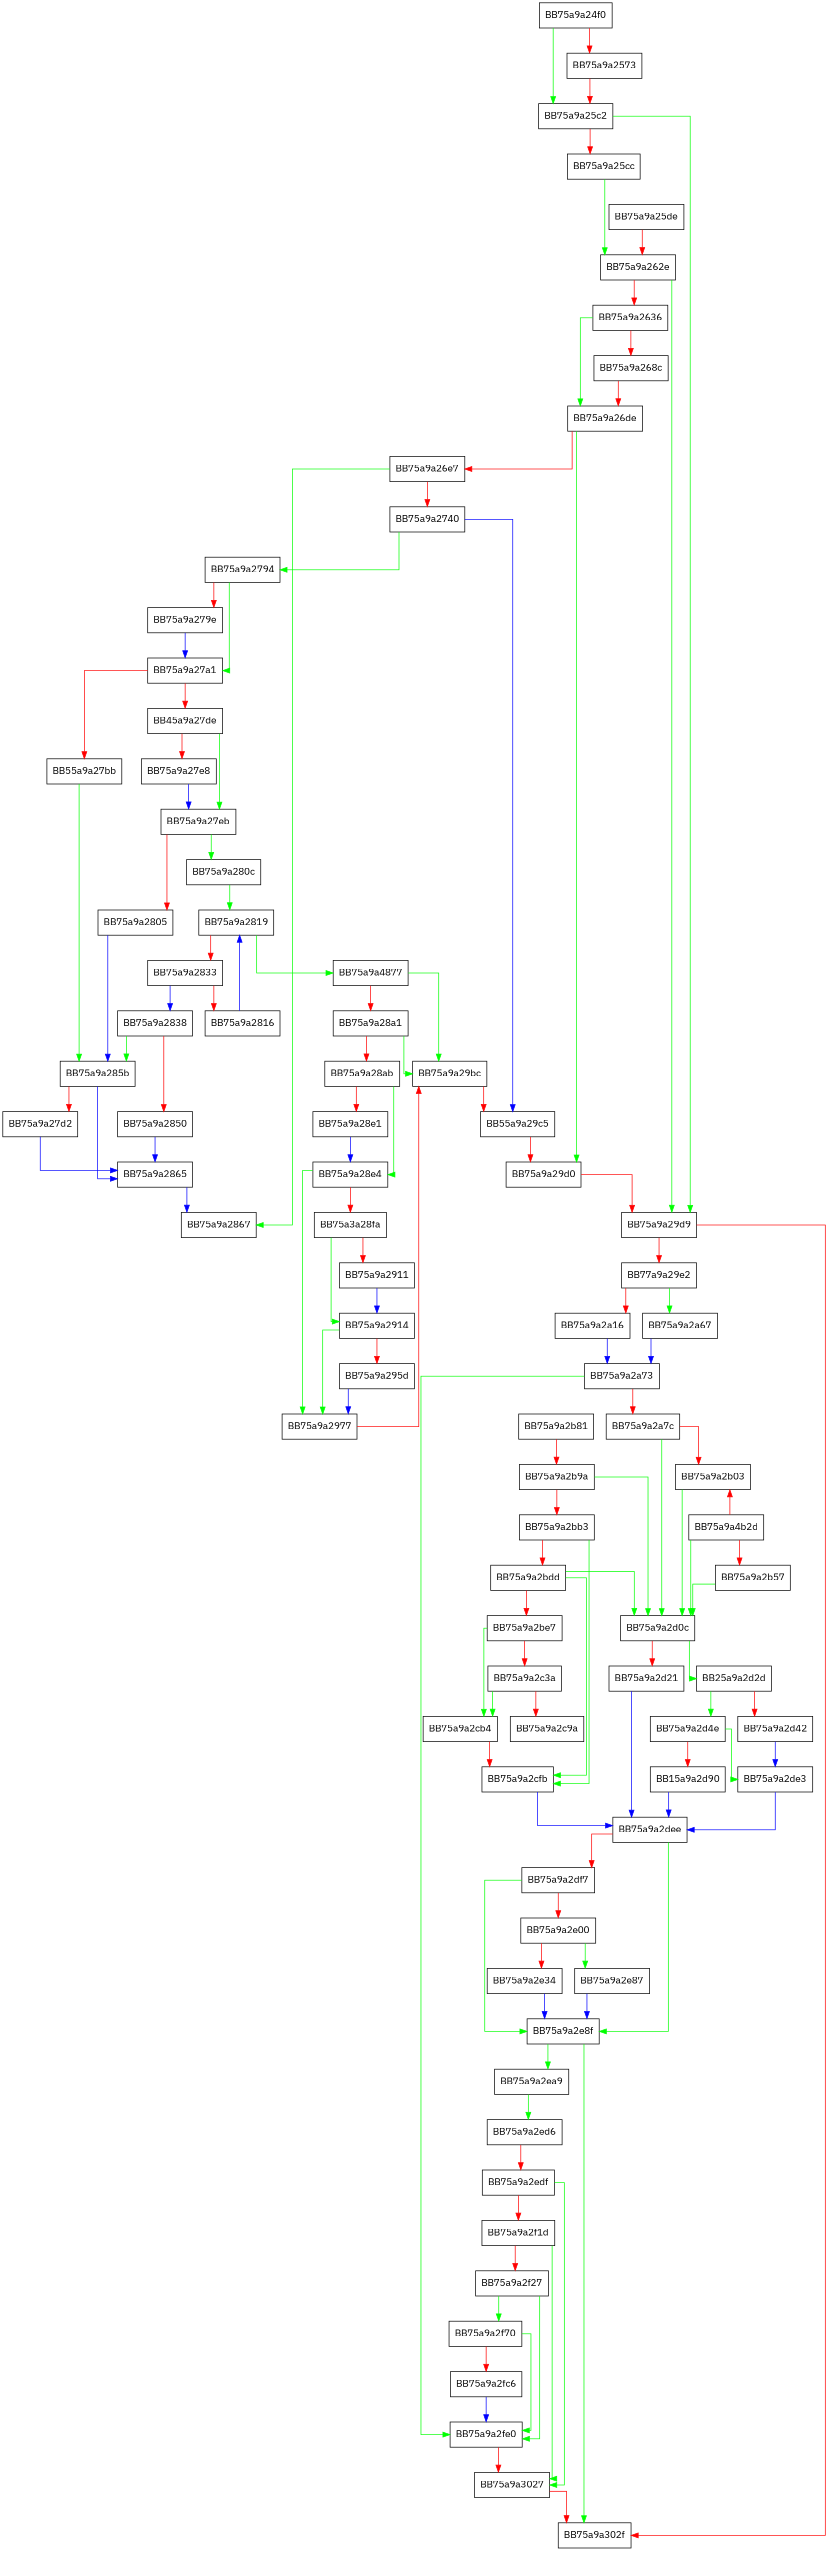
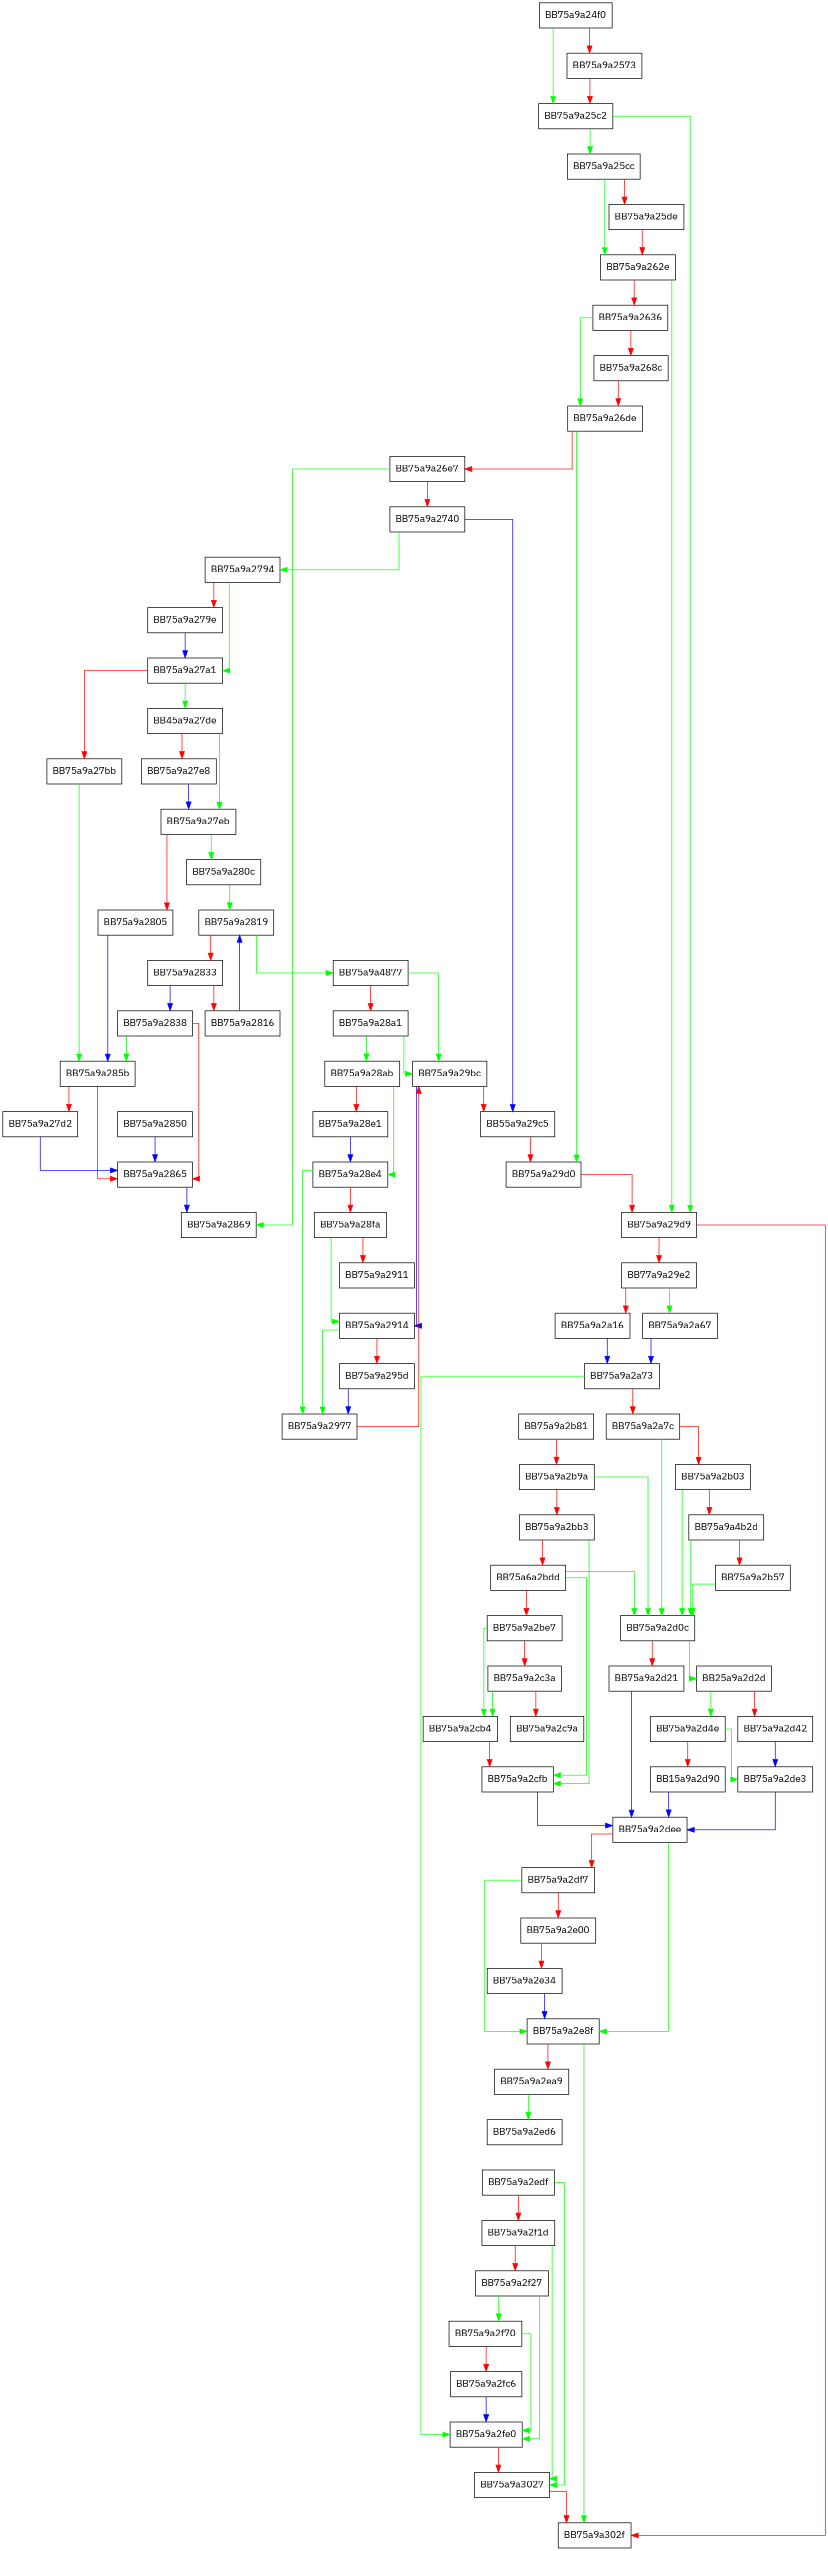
  digraph {
    fontname="IBM Plex Sans"
    splines=ortho
    node [fontname="IBM Plex Sans" shape=box]
    edge [color=red fontname="IBM Plex Sans"]
    BB75a9a24f0
    BB75a9a25c2
    BB75a9a2573
    BB75a9a29d9
    BB75a9a25cc
    BB75a9a302f
    n7 [label=BB77a9a29e2]
    BB75a9a262e
    BB75a9a25de
    BB75a9a2a67
    BB75a9a2a16
    BB75a9a2636
    BB75a9a26de
    BB75a9a268c
    BB75a9a29d0
    BB75a9a26e7
-   BB75a9a2869 [label=BB75a9a2867]
+   BB75a9a2869
    BB75a9a2740
    BB75a9a2794
    n20 [label=BB55a9a29c5]
    BB75a9a27a1
    BB75a9a279e
    n23 [label=BB45a9a27de]
-   BB75a9a27bb [label=BB55a9a27bb]
+   BB75a9a27bb
    BB75a9a27eb
    BB75a9a27e8
    BB75a9a285b
    BB75a9a280c
    BB75a9a2805
    BB75a9a27d2
    BB75a9a2865
    BB75a9a2819
    n33 [label=BB75a9a4877]
    BB75a9a2833
    BB75a9a2816
    BB75a9a2838
    BB75a9a2850
    BB75a9a29bc
    BB75a9a28a1
    BB75a9a28ab
    BB75a9a28e4
    BB75a9a28e1
    BB75a9a2977
-   BB75a9a28fa [label=BB75a3a28fa]
+   BB75a9a28fa
    BB75a9a2914
    BB75a9a2911
    BB75a9a295d
    BB75a9a2a73
    BB75a9a2a7c
    BB75a9a2fe0
    BB75a9a2d0c
    BB75a9a2b03
    n53 [label=BB25a9a2d2d]
    BB75a9a2d21
    n55 [label=BB75a9a4b2d]
    BB75a9a2d4e
    BB75a9a2d42
    BB75a9a2dee
    BB75a9a2b57
    BB75a9a2b81
    BB75a9a2b9a
    BB75a9a2bb3
    BB75a9a2cfb
-   BB75a9a2bdd
+   BB75a9a2bdd [label=BB75a6a2bdd]
    BB75a9a2be7
    BB75a9a2e8f
    BB75a9a2df7
    BB75a9a2cb4
    BB75a9a2c3a
    BB75a9a2c9a
    n71 [label=BB75a9a2ea9]
    BB75a9a2e00
    BB75a9a2de3
    n74 [label=BB15a9a2d90]
    BB75a9a2ed6
-   BB75a9a2e87
    BB75a9a2e34
    BB75a9a2edf
    BB75a9a3027
    BB75a9a2f1d
    BB75a9a2f27
    BB75a9a2f70
    BB75a9a2fc6
    BB75a9a24f0 -> BB75a9a25c2 [color=green]
    BB75a9a24f0 -> BB75a9a2573
    BB75a9a25c2 -> BB75a9a29d9 [color=green]
-   BB75a9a25c2 -> BB75a9a25cc
+   BB75a9a25c2 -> BB75a9a25cc [color=green]
    BB75a9a2573 -> BB75a9a25c2
    BB75a9a29d9 -> BB75a9a302f
    BB75a9a29d9 -> n7
    BB75a9a25cc -> BB75a9a262e [color=green]
+   BB75a9a25cc -> BB75a9a25de
    n7 -> BB75a9a2a67 [color=green]
    n7 -> BB75a9a2a16
    BB75a9a262e -> BB75a9a29d9 [color=green]
    BB75a9a262e -> BB75a9a2636
    BB75a9a25de -> BB75a9a262e
    BB75a9a2a67 -> BB75a9a2a73 [color=blue]
    BB75a9a2a16 -> BB75a9a2a73 [color=blue]
    BB75a9a2636 -> BB75a9a26de [color=green]
    BB75a9a2636 -> BB75a9a268c
    BB75a9a26de -> BB75a9a29d0 [color=green]
    BB75a9a26de -> BB75a9a26e7
    BB75a9a268c -> BB75a9a26de
    BB75a9a29d0 -> BB75a9a29d9
    BB75a9a26e7 -> BB75a9a2869 [color=green]
    BB75a9a26e7 -> BB75a9a2740
    BB75a9a2740 -> BB75a9a2794 [color=green]
    BB75a9a2740 -> n20 [color=blue]
    BB75a9a2794 -> BB75a9a27a1 [color=green]
    BB75a9a2794 -> BB75a9a279e
    n20 -> BB75a9a29d0
-   BB75a9a27a1 -> n23
+   BB75a9a27a1 -> n23 [color=green]
    BB75a9a27a1 -> BB75a9a27bb
    BB75a9a279e -> BB75a9a27a1 [color=blue]
    n23 -> BB75a9a27eb [color=green]
    n23 -> BB75a9a27e8
    BB75a9a27bb -> BB75a9a285b [color=green]
    BB75a9a27eb -> BB75a9a280c [color=green]
    BB75a9a27eb -> BB75a9a2805
    BB75a9a27e8 -> BB75a9a27eb [color=blue]
    BB75a9a285b -> BB75a9a27d2
-   BB75a9a285b -> BB75a9a2865 [color=blue]
+   BB75a9a285b -> BB75a9a2865
    BB75a9a280c -> BB75a9a2819 [color=green]
    BB75a9a2805 -> BB75a9a285b [color=blue]
    BB75a9a27d2 -> BB75a9a2865 [color=blue]
    BB75a9a2865 -> BB75a9a2869 [color=blue]
    BB75a9a2819 -> n33 [color=green]
    BB75a9a2819 -> BB75a9a2833
    n33 -> BB75a9a29bc [color=green]
    n33 -> BB75a9a28a1
    BB75a9a2833 -> BB75a9a2816
    BB75a9a2833 -> BB75a9a2838 [color=blue]
    BB75a9a2816 -> BB75a9a2819 [color=blue]
    BB75a9a2838 -> BB75a9a285b [color=green]
-   BB75a9a2838 -> BB75a9a2850
+   BB75a9a2838 -> BB75a9a2865
    BB75a9a2850 -> BB75a9a2865 [color=blue]
    BB75a9a29bc -> n20
    BB75a9a28a1 -> BB75a9a29bc [color=green]
-   BB75a9a28a1 -> BB75a9a28ab
+   BB75a9a28a1 -> BB75a9a28ab [color=green]
    BB75a9a28ab -> BB75a9a28e4 [color=green]
    BB75a9a28ab -> BB75a9a28e1
    BB75a9a28e4 -> BB75a9a2977 [color=green]
    BB75a9a28e4 -> BB75a9a28fa
    BB75a9a28e1 -> BB75a9a28e4 [color=blue]
    BB75a9a2977 -> BB75a9a29bc
    BB75a9a28fa -> BB75a9a2914 [color=green]
    BB75a9a28fa -> BB75a9a2911
    BB75a9a2914 -> BB75a9a2977 [color=green]
    BB75a9a2914 -> BB75a9a295d
-   BB75a9a2911 -> BB75a9a2914 [color=blue]
+   BB75a9a29bc -> BB75a9a2914 [color=blue]
    BB75a9a295d -> BB75a9a2977 [color=blue]
    BB75a9a2a73 -> BB75a9a2a7c
    BB75a9a2a73 -> BB75a9a2fe0 [color=green]
    BB75a9a2a7c -> BB75a9a2d0c [color=green]
    BB75a9a2a7c -> BB75a9a2b03
    BB75a9a2fe0 -> BB75a9a3027
    BB75a9a2d0c -> n53 [color=green]
    BB75a9a2d0c -> BB75a9a2d21
    BB75a9a2b03 -> BB75a9a2d0c [color=green]
-   n55 -> BB75a9a2b03
+   BB75a9a2b03 -> n55
    n53 -> BB75a9a2d4e [color=green]
    n53 -> BB75a9a2d42
    BB75a9a2d21 -> BB75a9a2dee [color=blue]
    n55 -> BB75a9a2d0c [color=green]
    n55 -> BB75a9a2b57
    BB75a9a2d4e -> BB75a9a2de3 [color=green]
    BB75a9a2d4e -> n74
    BB75a9a2d42 -> BB75a9a2de3 [color=blue]
    BB75a9a2dee -> BB75a9a2e8f [color=green]
    BB75a9a2dee -> BB75a9a2df7
    BB75a9a2b57 -> BB75a9a2d0c [color=green]
    BB75a9a2b81 -> BB75a9a2b9a
    BB75a9a2b9a -> BB75a9a2d0c [color=green]
    BB75a9a2b9a -> BB75a9a2bb3
    BB75a9a2bb3 -> BB75a9a2cfb [color=green]
    BB75a9a2bb3 -> BB75a9a2bdd
    BB75a9a2cfb -> BB75a9a2dee [color=blue]
    BB75a9a2bdd -> BB75a9a2d0c [color=green]
    BB75a9a2bdd -> BB75a9a2cfb [color=green]
    BB75a9a2bdd -> BB75a9a2be7
    BB75a9a2be7 -> BB75a9a2cb4 [color=green]
    BB75a9a2be7 -> BB75a9a2c3a
    BB75a9a2e8f -> BB75a9a302f [color=green]
-   BB75a9a2e8f -> n71 [color=green]
+   BB75a9a2e8f -> n71
    BB75a9a2df7 -> BB75a9a2e8f [color=green]
    BB75a9a2df7 -> BB75a9a2e00
    BB75a9a2cb4 -> BB75a9a2cfb
    BB75a9a2c3a -> BB75a9a2cb4 [color=green]
    BB75a9a2c3a -> BB75a9a2c9a
    n71 -> BB75a9a2ed6 [color=green]
-   BB75a9a2e00 -> BB75a9a2e87 [color=green]
    BB75a9a2e00 -> BB75a9a2e34
    BB75a9a2de3 -> BB75a9a2dee [color=blue]
    n74 -> BB75a9a2dee [color=blue]
-   BB75a9a2ed6 -> BB75a9a2edf
-   BB75a9a2e87 -> BB75a9a2e8f [color=blue]
    BB75a9a2e34 -> BB75a9a2e8f [color=blue]
    BB75a9a2edf -> BB75a9a3027 [color=green]
    BB75a9a2edf -> BB75a9a2f1d
    BB75a9a3027 -> BB75a9a302f
    BB75a9a2f1d -> BB75a9a3027 [color=green]
    BB75a9a2f1d -> BB75a9a2f27
    BB75a9a2f27 -> BB75a9a2fe0 [color=green]
    BB75a9a2f27 -> BB75a9a2f70 [color=green]
    BB75a9a2f70 -> BB75a9a2fe0 [color=green]
    BB75a9a2f70 -> BB75a9a2fc6
    BB75a9a2fc6 -> BB75a9a2fe0 [color=blue]
  }
